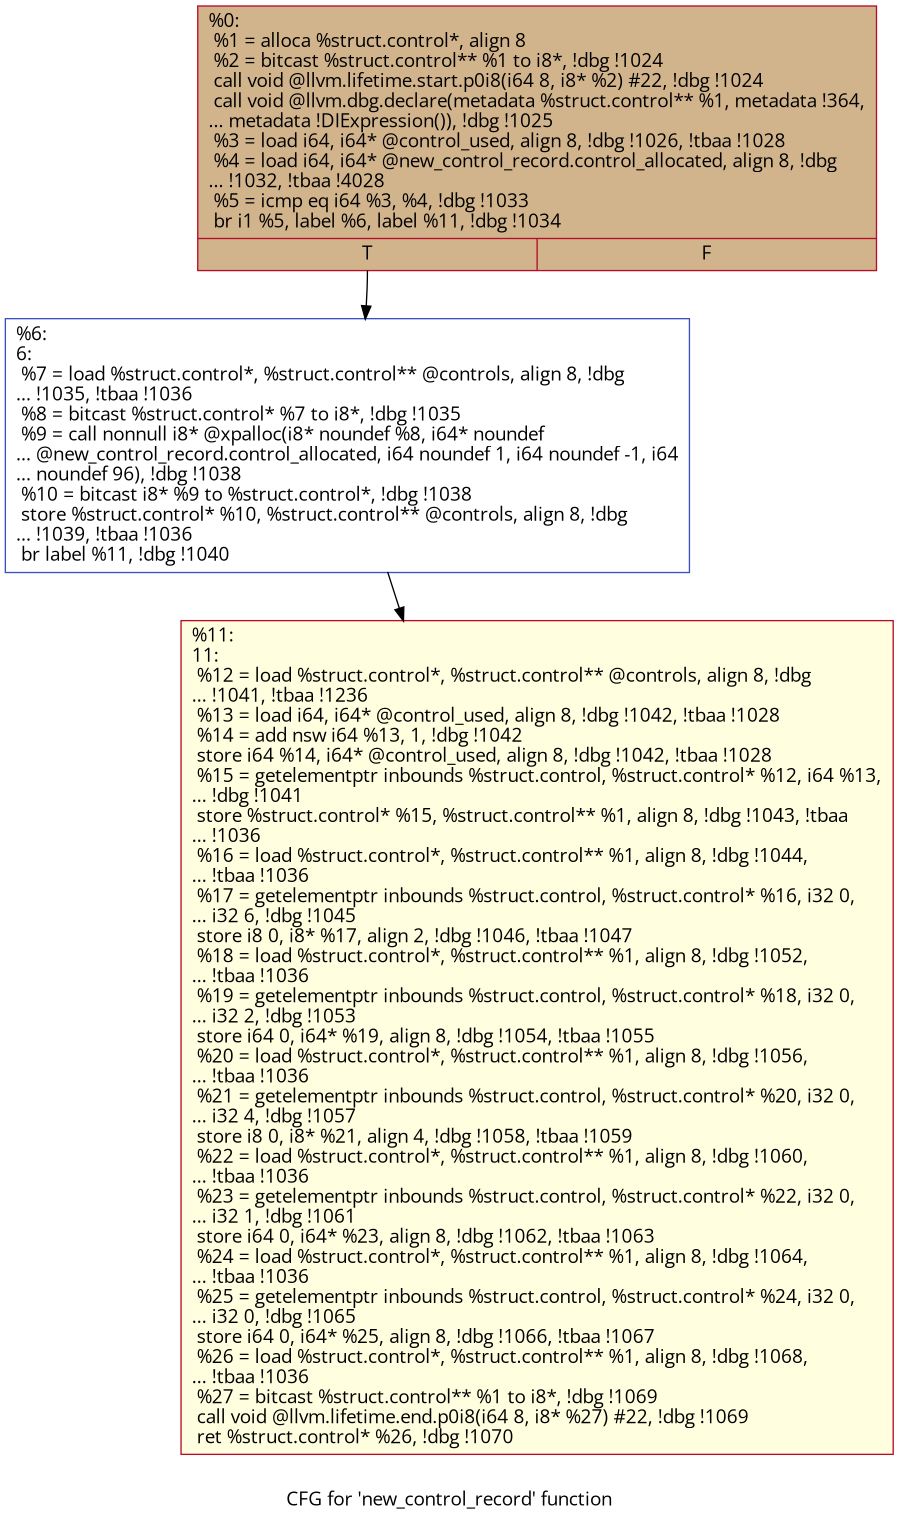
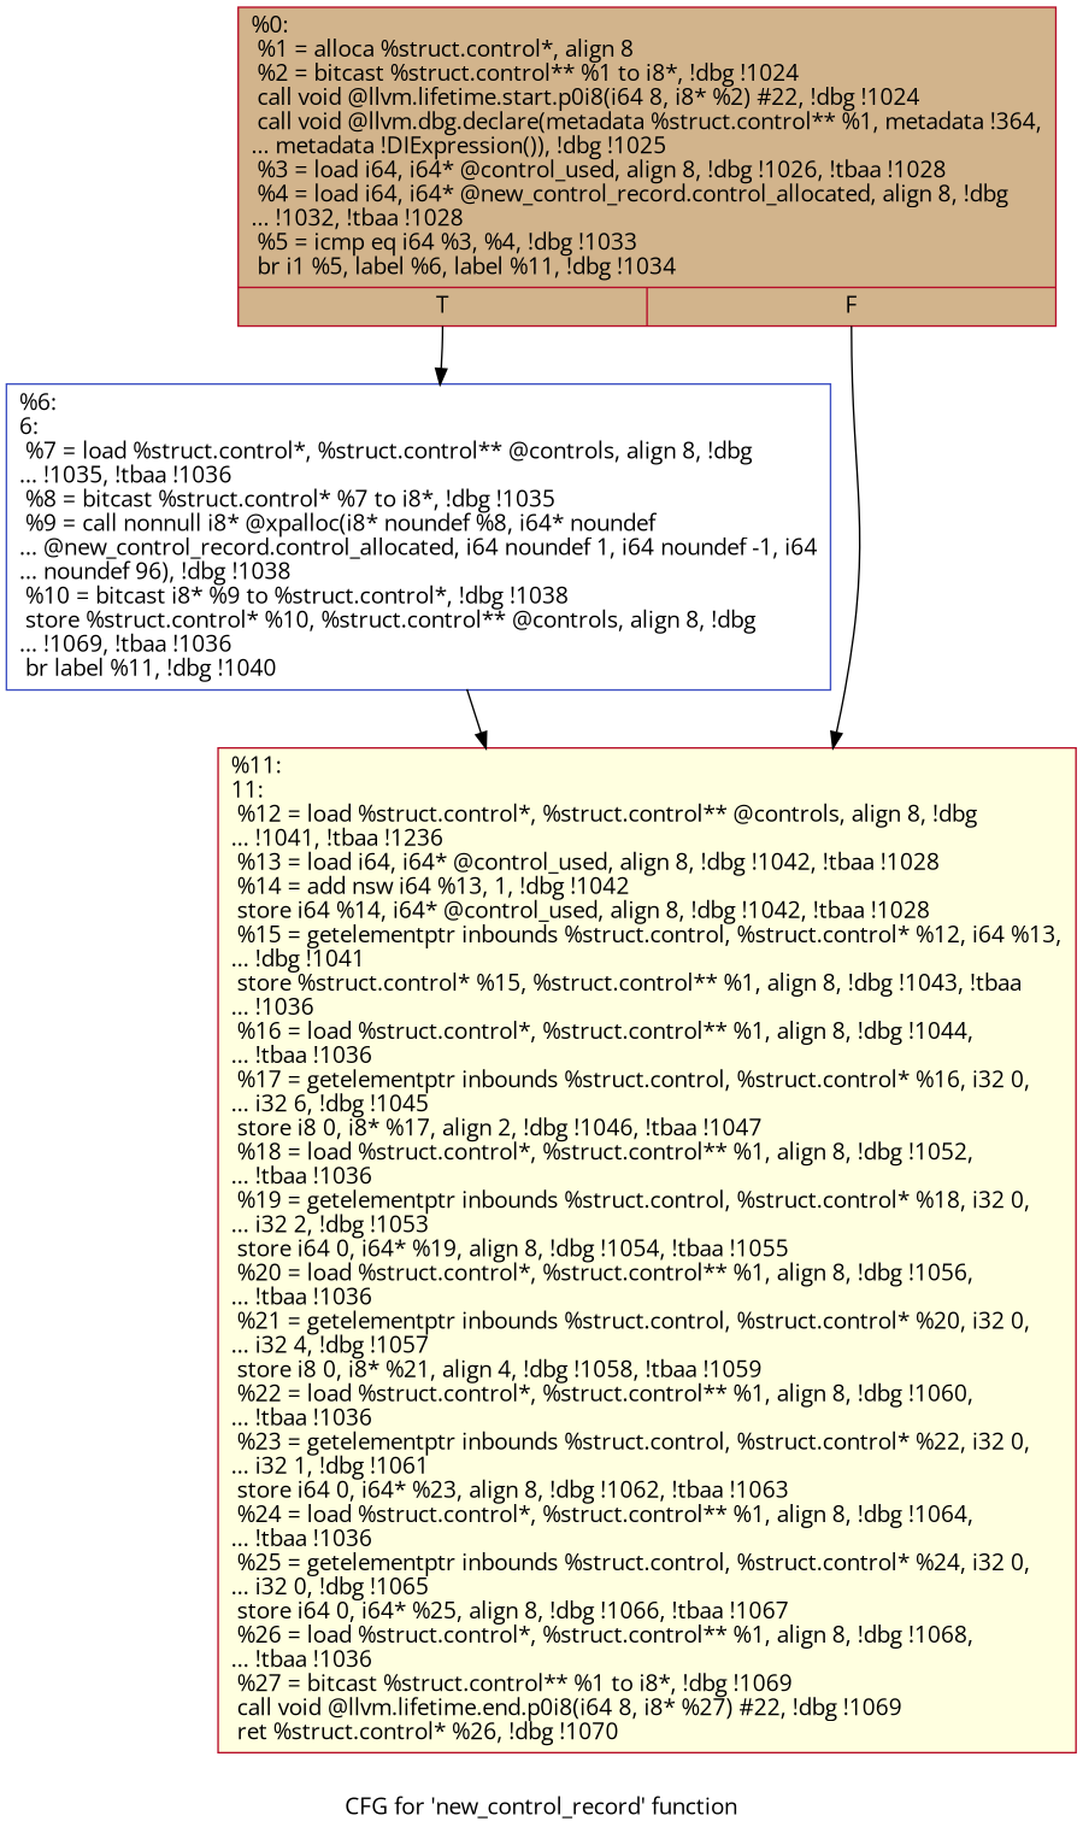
  digraph {
    fontname="Open Sans"
    label="CFG for 'new_control_record' function"
    node [color="#b70d28ff" fontname="Open Sans" shape=record style=filled]
    edge [fontname="Open Sans"]
-   n1 [fillcolor=tan label="{%0:\l  %1 = alloca %struct.control*, align 8\l  %2 = bitcast %struct.control** %1 to i8*, !dbg !1024\l  call void @llvm.lifetime.start.p0i8(i64 8, i8* %2) #22, !dbg !1024\l  call void @llvm.dbg.declare(metadata %struct.control** %1, metadata !364,\l... metadata !DIExpression()), !dbg !1025\l  %3 = load i64, i64* @control_used, align 8, !dbg !1026, !tbaa !1028\l  %4 = load i64, i64* @new_control_record.control_allocated, align 8, !dbg\l... !1032, !tbaa !4028\l  %5 = icmp eq i64 %3, %4, !dbg !1033\l  br i1 %5, label %6, label %11, !dbg !1034\l|{<s0>T|<s1>F}}"]
-   n2 [color="#3d50c3ff" fillcolor=white label="{%6:\l6:                                                \l  %7 = load %struct.control*, %struct.control** @controls, align 8, !dbg\l... !1035, !tbaa !1036\l  %8 = bitcast %struct.control* %7 to i8*, !dbg !1035\l  %9 = call nonnull i8* @xpalloc(i8* noundef %8, i64* noundef\l... @new_control_record.control_allocated, i64 noundef 1, i64 noundef -1, i64\l... noundef 96), !dbg !1038\l  %10 = bitcast i8* %9 to %struct.control*, !dbg !1038\l  store %struct.control* %10, %struct.control** @controls, align 8, !dbg\l... !1039, !tbaa !1036\l  br label %11, !dbg !1040\l}"]
+   n1 [fillcolor=tan label="{%0:\l  %1 = alloca %struct.control*, align 8\l  %2 = bitcast %struct.control** %1 to i8*, !dbg !1024\l  call void @llvm.lifetime.start.p0i8(i64 8, i8* %2) #22, !dbg !1024\l  call void @llvm.dbg.declare(metadata %struct.control** %1, metadata !364,\l... metadata !DIExpression()), !dbg !1025\l  %3 = load i64, i64* @control_used, align 8, !dbg !1026, !tbaa !1028\l  %4 = load i64, i64* @new_control_record.control_allocated, align 8, !dbg\l... !1032, !tbaa !1028\l  %5 = icmp eq i64 %3, %4, !dbg !1033\l  br i1 %5, label %6, label %11, !dbg !1034\l|{<s0>T|<s1>F}}"]
+   n2 [color="#3d50c3ff" fillcolor=white label="{%6:\l6:                                                \l  %7 = load %struct.control*, %struct.control** @controls, align 8, !dbg\l... !1035, !tbaa !1036\l  %8 = bitcast %struct.control* %7 to i8*, !dbg !1035\l  %9 = call nonnull i8* @xpalloc(i8* noundef %8, i64* noundef\l... @new_control_record.control_allocated, i64 noundef 1, i64 noundef -1, i64\l... noundef 96), !dbg !1038\l  %10 = bitcast i8* %9 to %struct.control*, !dbg !1038\l  store %struct.control* %10, %struct.control** @controls, align 8, !dbg\l... !1069, !tbaa !1036\l  br label %11, !dbg !1040\l}"]
    n3 [fillcolor=lightyellow label="{%11:\l11:                                               \l  %12 = load %struct.control*, %struct.control** @controls, align 8, !dbg\l... !1041, !tbaa !1236\l  %13 = load i64, i64* @control_used, align 8, !dbg !1042, !tbaa !1028\l  %14 = add nsw i64 %13, 1, !dbg !1042\l  store i64 %14, i64* @control_used, align 8, !dbg !1042, !tbaa !1028\l  %15 = getelementptr inbounds %struct.control, %struct.control* %12, i64 %13,\l... !dbg !1041\l  store %struct.control* %15, %struct.control** %1, align 8, !dbg !1043, !tbaa\l... !1036\l  %16 = load %struct.control*, %struct.control** %1, align 8, !dbg !1044,\l... !tbaa !1036\l  %17 = getelementptr inbounds %struct.control, %struct.control* %16, i32 0,\l... i32 6, !dbg !1045\l  store i8 0, i8* %17, align 2, !dbg !1046, !tbaa !1047\l  %18 = load %struct.control*, %struct.control** %1, align 8, !dbg !1052,\l... !tbaa !1036\l  %19 = getelementptr inbounds %struct.control, %struct.control* %18, i32 0,\l... i32 2, !dbg !1053\l  store i64 0, i64* %19, align 8, !dbg !1054, !tbaa !1055\l  %20 = load %struct.control*, %struct.control** %1, align 8, !dbg !1056,\l... !tbaa !1036\l  %21 = getelementptr inbounds %struct.control, %struct.control* %20, i32 0,\l... i32 4, !dbg !1057\l  store i8 0, i8* %21, align 4, !dbg !1058, !tbaa !1059\l  %22 = load %struct.control*, %struct.control** %1, align 8, !dbg !1060,\l... !tbaa !1036\l  %23 = getelementptr inbounds %struct.control, %struct.control* %22, i32 0,\l... i32 1, !dbg !1061\l  store i64 0, i64* %23, align 8, !dbg !1062, !tbaa !1063\l  %24 = load %struct.control*, %struct.control** %1, align 8, !dbg !1064,\l... !tbaa !1036\l  %25 = getelementptr inbounds %struct.control, %struct.control* %24, i32 0,\l... i32 0, !dbg !1065\l  store i64 0, i64* %25, align 8, !dbg !1066, !tbaa !1067\l  %26 = load %struct.control*, %struct.control** %1, align 8, !dbg !1068,\l... !tbaa !1036\l  %27 = bitcast %struct.control** %1 to i8*, !dbg !1069\l  call void @llvm.lifetime.end.p0i8(i64 8, i8* %27) #22, !dbg !1069\l  ret %struct.control* %26, !dbg !1070\l}"]
    n1 -> n2 [tailport=s0]
+   n1 -> n3 [tailport=s1]
    n2 -> n3
  }
